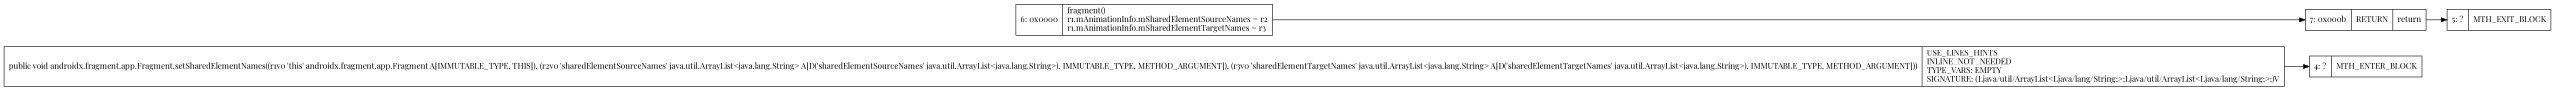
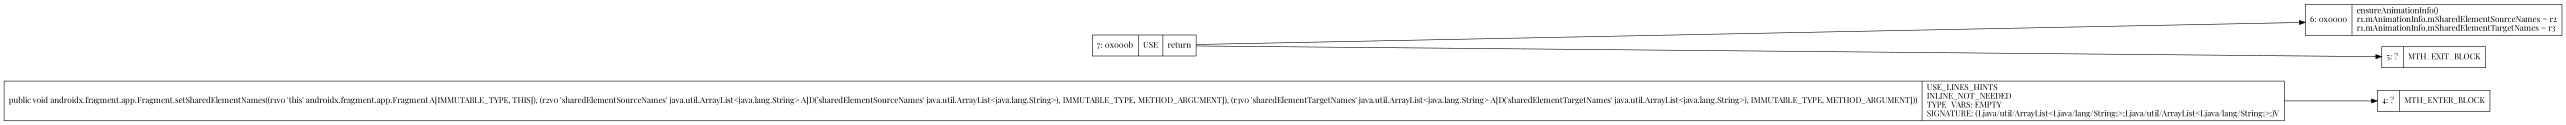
  digraph {
    fontname="Playfair Display"
    rankdir=LR
    node [fontname="Playfair Display" shape=record]
    edge [fontname="Playfair Display"]
    n1 [label="{4\:\ ?|MTH_ENTER_BLOCK\l}"]
-   n2 [label="{6\:\ 0x0000|fragment()\lr1.mAnimationInfo.mSharedElementSourceNames = r2\lr1.mAnimationInfo.mSharedElementTargetNames = r3\l}"]
-   n3 [label="{7\:\ 0x000b|RETURN\l|return\l}"]
+   n2 [label="{6\:\ 0x0000|ensureAnimationInfo()\lr1.mAnimationInfo.mSharedElementSourceNames = r2\lr1.mAnimationInfo.mSharedElementTargetNames = r3\l}"]
+   n3 [label="{7\:\ 0x000b|USE\l|return\l}"]
    n4 [label="{5\:\ ?|MTH_EXIT_BLOCK\l}"]
    n5 [label="{public void androidx.fragment.app.Fragment.setSharedElementNames((r1v0 'this' androidx.fragment.app.Fragment A[IMMUTABLE_TYPE, THIS]), (r2v0 'sharedElementSourceNames' java.util.ArrayList\<java.lang.String\> A[D('sharedElementSourceNames' java.util.ArrayList\<java.lang.String\>), IMMUTABLE_TYPE, METHOD_ARGUMENT]), (r3v0 'sharedElementTargetNames' java.util.ArrayList\<java.lang.String\> A[D('sharedElementTargetNames' java.util.ArrayList\<java.lang.String\>), IMMUTABLE_TYPE, METHOD_ARGUMENT]))  | USE_LINES_HINTS\lINLINE_NOT_NEEDED\lTYPE_VARS: EMPTY\lSIGNATURE: (Ljava\/util\/ArrayList\<Ljava\/lang\/String;\>;Ljava\/util\/ArrayList\<Ljava\/lang\/String;\>;)V\l}"]
-   n2 -> n3
+   n3 -> n2
    n3 -> n4
    n5 -> n1
  }
